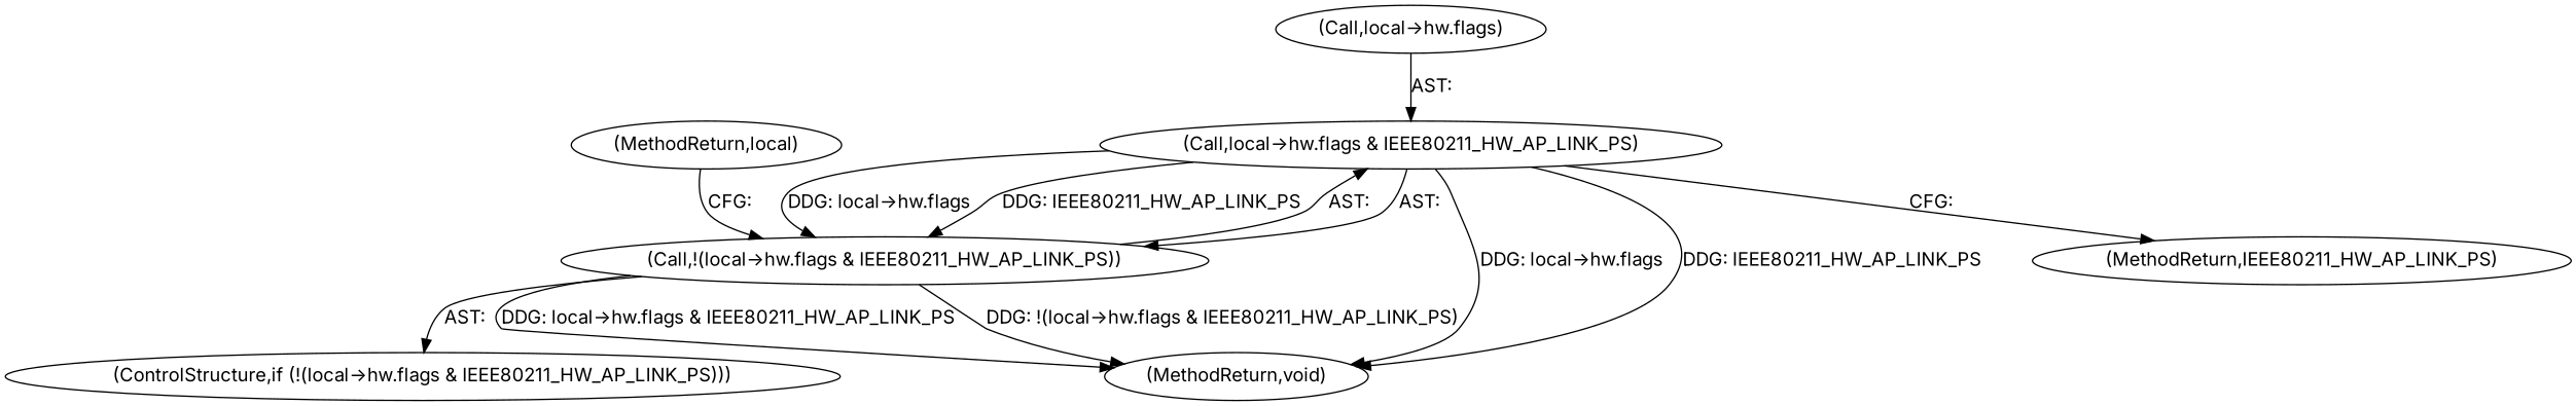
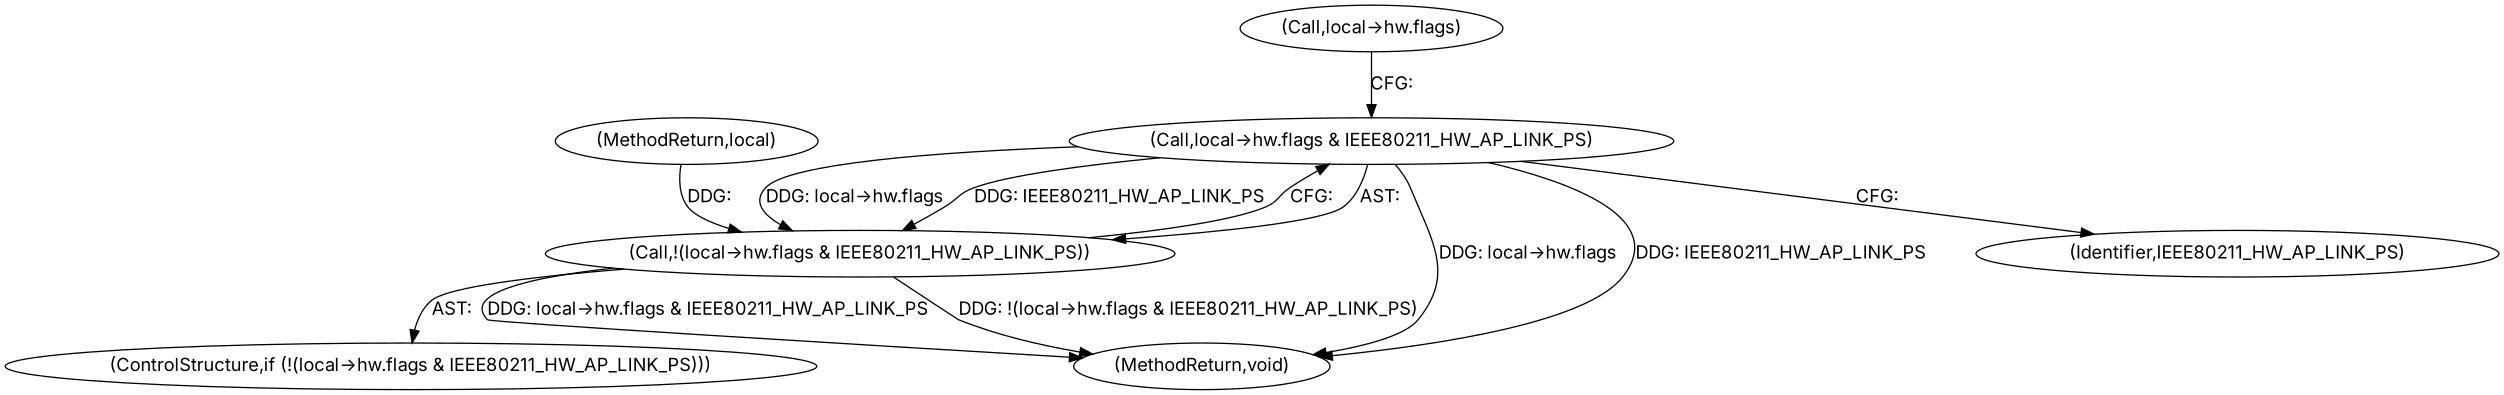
  digraph {
    fontname=Inter
    node [fontname=Inter]
    edge [fontname=Inter]
    n1 [label="(Call,local->hw.flags & IEEE80211_HW_AP_LINK_PS)"]
    n2 [label="(Call,!(local->hw.flags & IEEE80211_HW_AP_LINK_PS))"]
    n3 [label="(MethodReturn,void)"]
-   n4 [label="(MethodReturn,IEEE80211_HW_AP_LINK_PS)"]
+   n4 [label="(Identifier,IEEE80211_HW_AP_LINK_PS)"]
    n5 [label="(ControlStructure,if (!(local->hw.flags & IEEE80211_HW_AP_LINK_PS)))"]
    n6 [label="(Call,local->hw.flags)"]
    n7 [label="(MethodReturn,local)"]
    n1 -> n2 [label="AST: "]
    n1 -> n2 [label="DDG: local->hw.flags"]
    n1 -> n2 [label="DDG: IEEE80211_HW_AP_LINK_PS"]
    n1 -> n3 [label="DDG: local->hw.flags"]
    n1 -> n3 [label="DDG: IEEE80211_HW_AP_LINK_PS"]
    n1 -> n4 [label="CFG: "]
-   n2 -> n1 [label="AST: "]
+   n2 -> n1 [label="CFG: "]
    n2 -> n3 [label="DDG: local->hw.flags & IEEE80211_HW_AP_LINK_PS"]
    n2 -> n3 [label="DDG: !(local->hw.flags & IEEE80211_HW_AP_LINK_PS)"]
    n2 -> n5 [label="AST: "]
-   n6 -> n1 [label="AST: "]
-   n7 -> n2 [label="CFG: "]
+   n6 -> n1 [label="CFG: "]
+   n7 -> n2 [label="DDG: "]
  }
